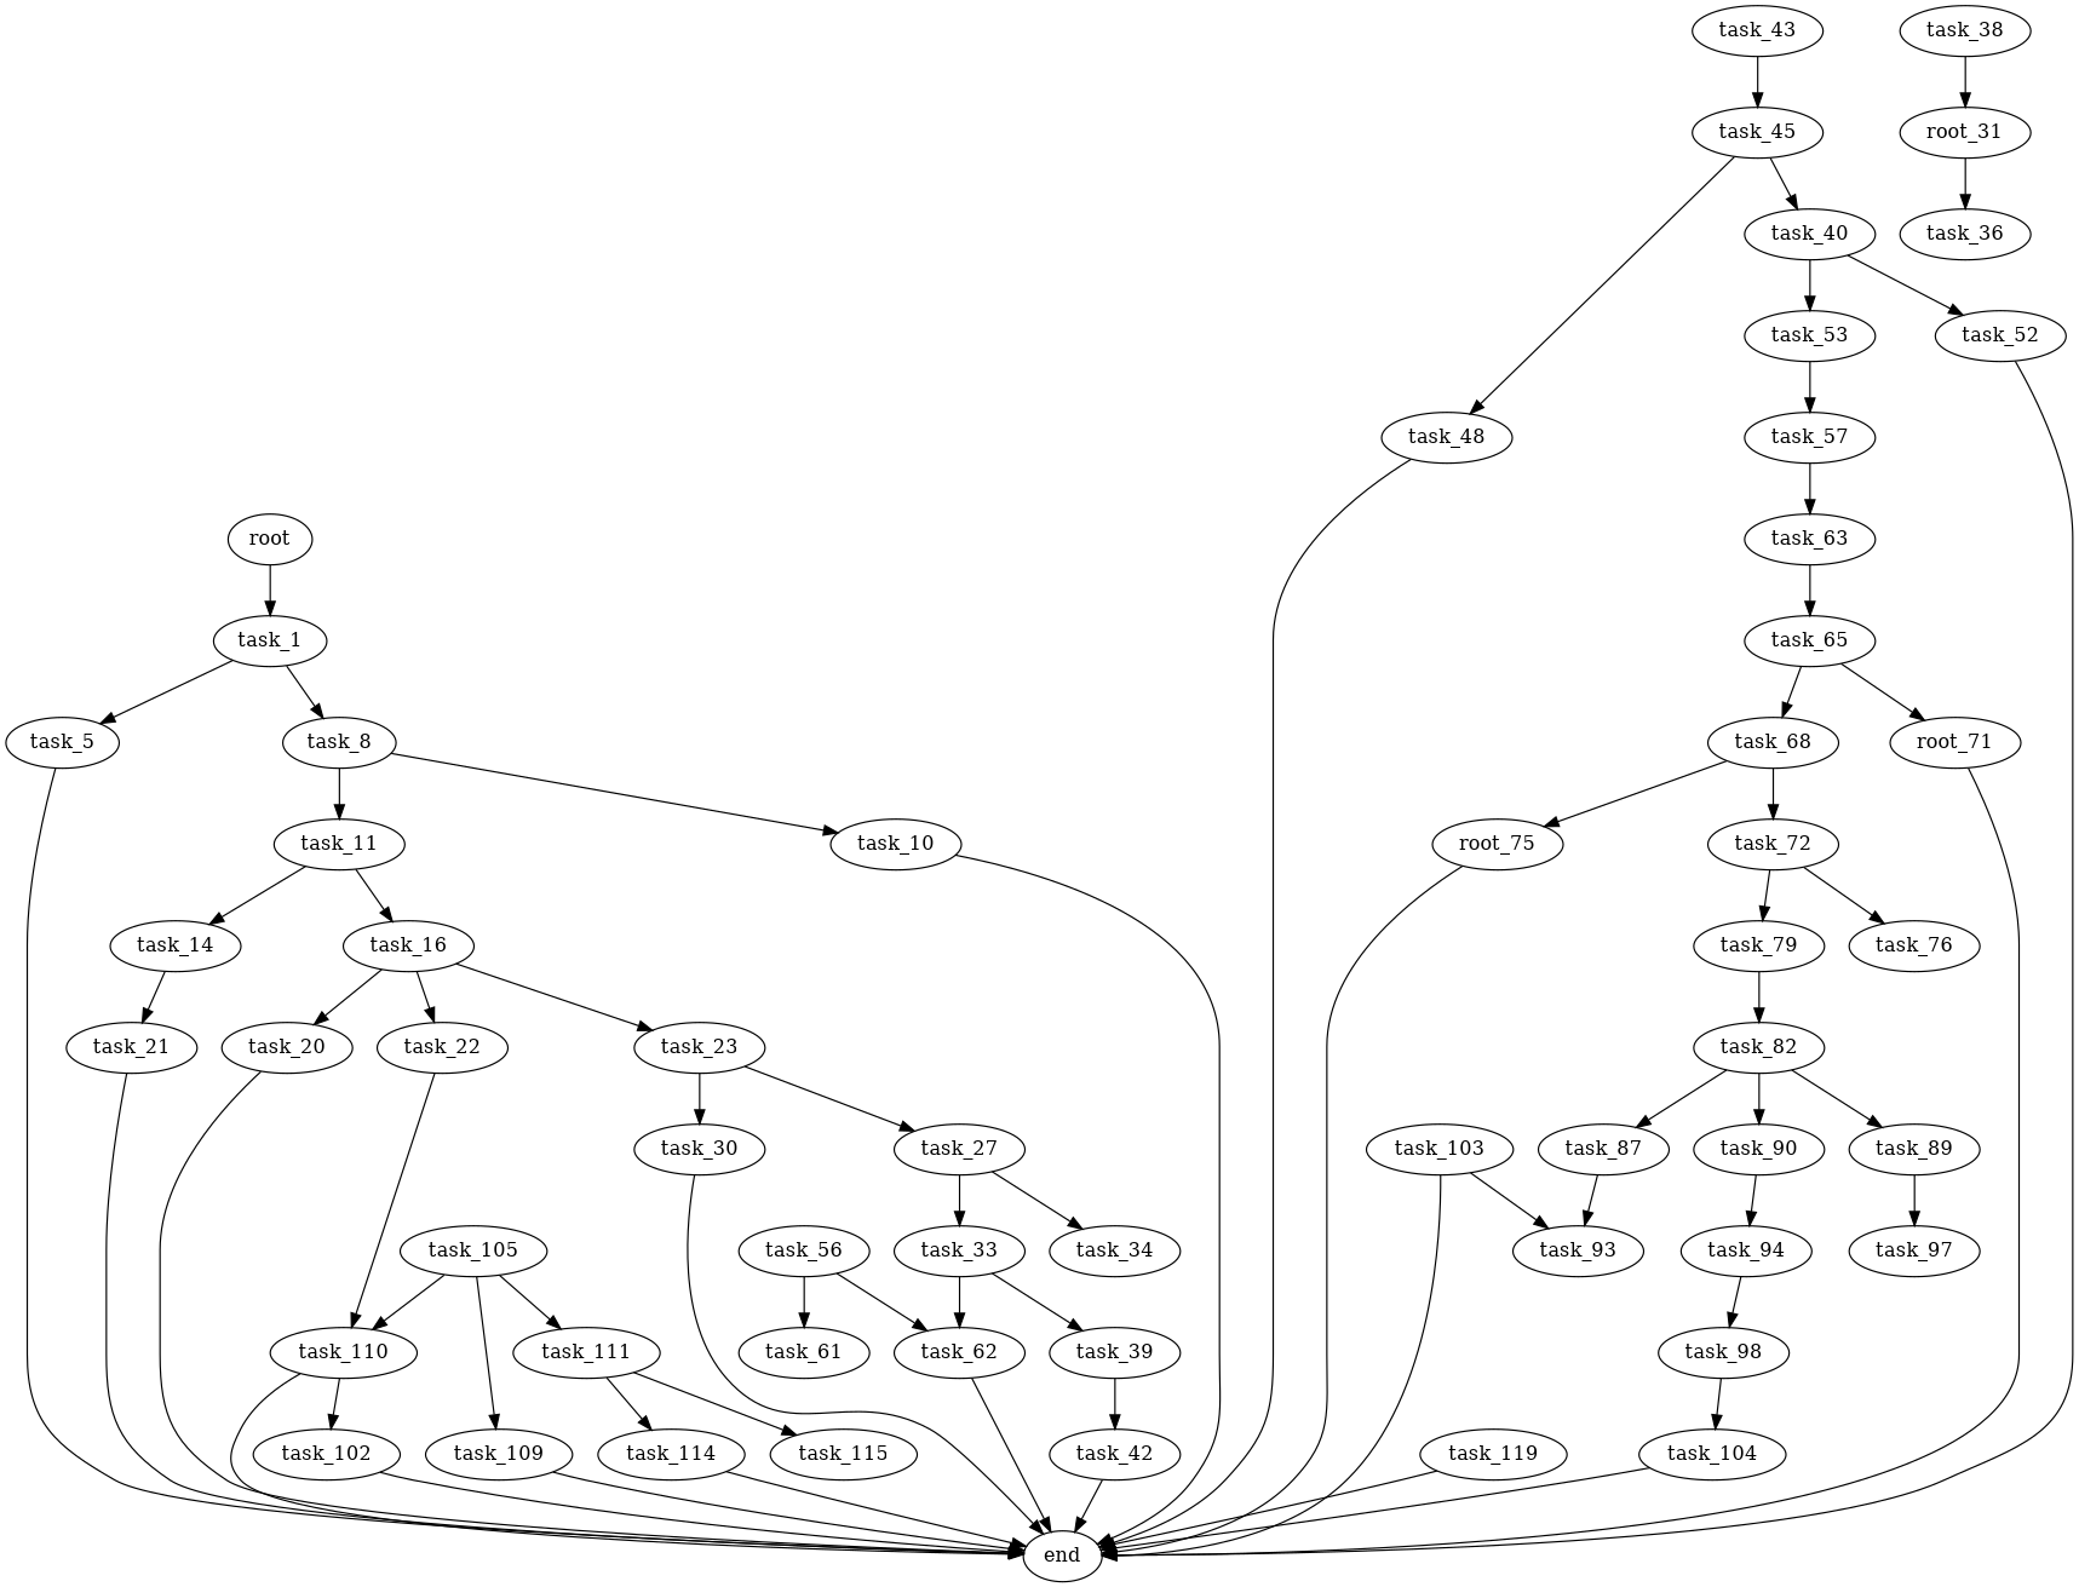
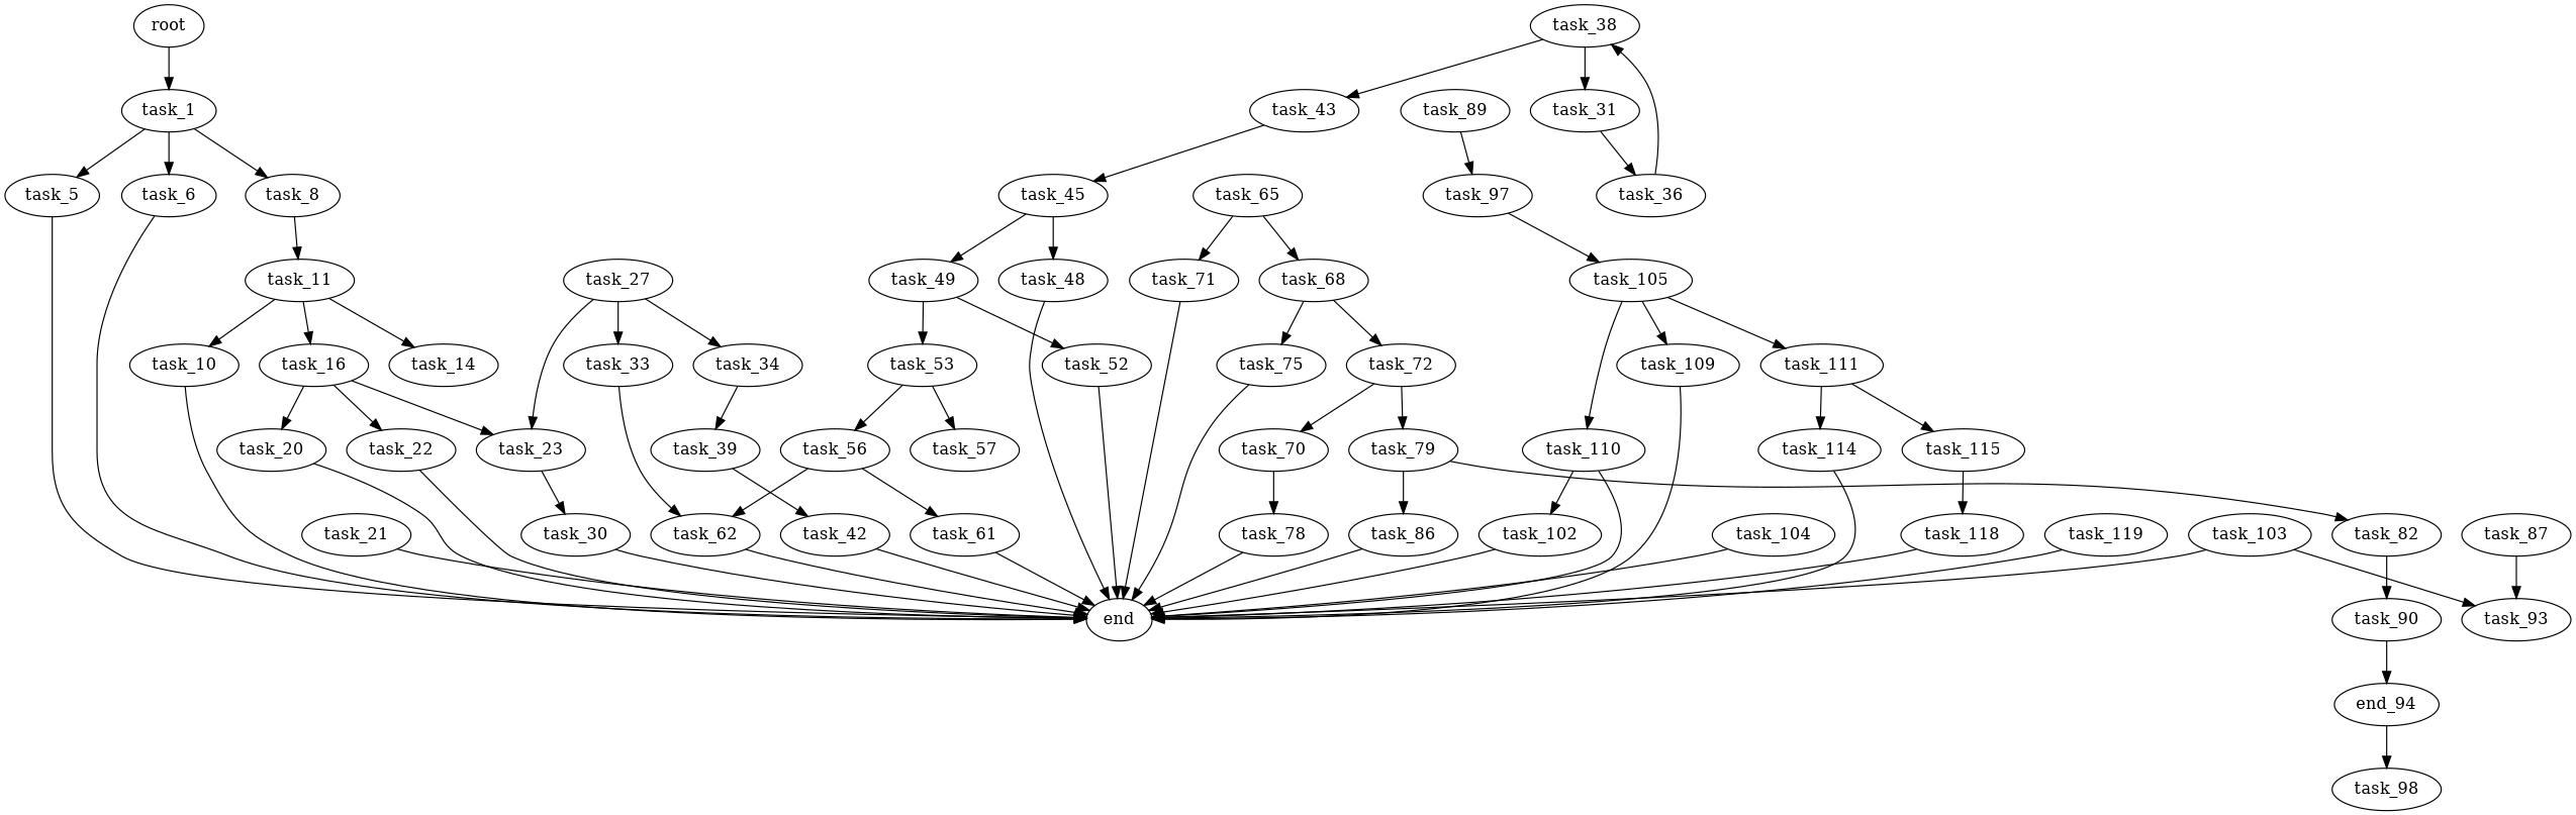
  digraph {
    root
    task_1
    task_5
+   task_6
    n5 [label=task_8]
    end
    task_10
    task_11
    task_14
    task_16
    task_21
    task_20
    task_22
    task_23
    task_27
    task_30
    task_33
    task_34
-   task_31 [label=root_31]
+   task_31
    task_36
    task_62
    task_39
    task_38
    task_42
    task_43
    task_45
    task_48
-   task_49 [label=task_40]
+   task_49
    task_52
    task_53
    task_56
    task_57
    task_61
-   task_63
    task_65
    task_68
-   task_71 [label=root_71]
+   task_71
    task_72
-   task_75 [label=root_75]
-   task_76
+   task_75
+   task_76 [label=task_70]
    task_79
+   task_78
    task_82
+   task_86
    task_87
    task_89
    task_90
    task_93
    task_97
-   task_94
+   task_94 [label=end_94]
    task_105
    task_98
    task_103
    task_102
    task_109
    task_110
    task_111
    task_104
    task_114
    task_115
+   task_118
    task_119
    root -> task_1
    task_1 -> task_5
+   task_1 -> task_6
    task_1 -> n5
    task_5 -> end
-   n5 -> task_10
+   task_6 -> end
+   task_11 -> task_10
    n5 -> task_11
    task_10 -> end
    task_11 -> task_14
    task_11 -> task_16
-   task_14 -> task_21
    task_16 -> task_20
    task_16 -> task_22
    task_16 -> task_23
    task_21 -> end
    task_20 -> end
-   task_22 -> task_110
-   task_23 -> task_27
+   task_22 -> end
+   task_27 -> task_23
    task_23 -> task_30
    task_27 -> task_33
    task_27 -> task_34
    task_30 -> end
    task_33 -> task_62
-   task_33 -> task_39
+   task_34 -> task_39
    task_31 -> task_36
+   task_36 -> task_38
    task_62 -> end
    task_39 -> task_42
    task_38 -> task_31
+   task_38 -> task_43
    task_42 -> end
    task_43 -> task_45
    task_45 -> task_48
    task_45 -> task_49
    task_48 -> end
    task_49 -> task_52
    task_49 -> task_53
    task_52 -> end
+   task_53 -> task_56
    task_53 -> task_57
    task_56 -> task_62
    task_56 -> task_61
-   task_57 -> task_63
-   task_63 -> task_65
+   task_61 -> end
    task_65 -> task_68
    task_65 -> task_71
    task_68 -> task_72
    task_68 -> task_75
    task_71 -> end
    task_72 -> task_76
    task_72 -> task_79
    task_75 -> end
+   task_76 -> task_78
    task_79 -> task_82
-   task_82 -> task_87
-   task_82 -> task_89
+   task_79 -> task_86
+   task_78 -> end
    task_82 -> task_90
+   task_86 -> end
    task_87 -> task_93
    task_89 -> task_97
    task_90 -> task_94
+   task_97 -> task_105
    task_94 -> task_98
    task_105 -> task_109
    task_105 -> task_110
    task_105 -> task_111
-   task_98 -> task_104
    task_103 -> end
    task_103 -> task_93
    task_102 -> end
    task_109 -> end
    task_110 -> end
    task_110 -> task_102
    task_111 -> task_114
    task_111 -> task_115
    task_104 -> end
    task_114 -> end
+   task_115 -> task_118
+   task_118 -> end
    task_119 -> end
  }
